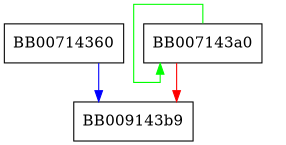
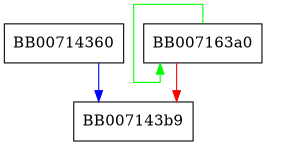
  digraph {
    fontname="DejaVu Serif"
    splines=ortho
    node [fontname="DejaVu Serif" shape=box]
    edge [fontname="DejaVu Serif"]
    BB00714360
-   BB007143b9 [label=BB009143b9]
-   BB007143a0
+   BB007143b9
+   BB007143a0 [label=BB007163a0]
    BB00714360 -> BB007143b9 [color=blue]
    BB007143a0 -> BB007143b9 [color=red]
    BB007143a0 -> BB007143a0 [color=green]
  }
